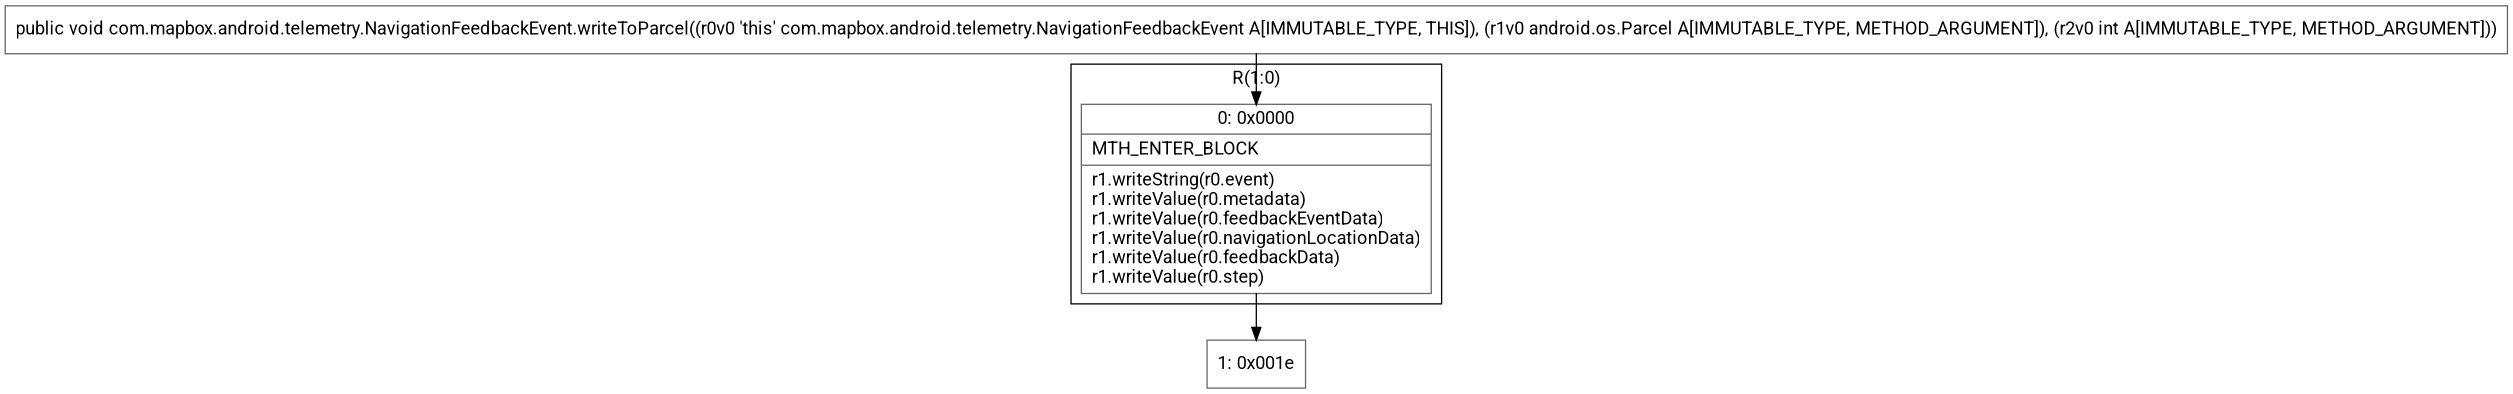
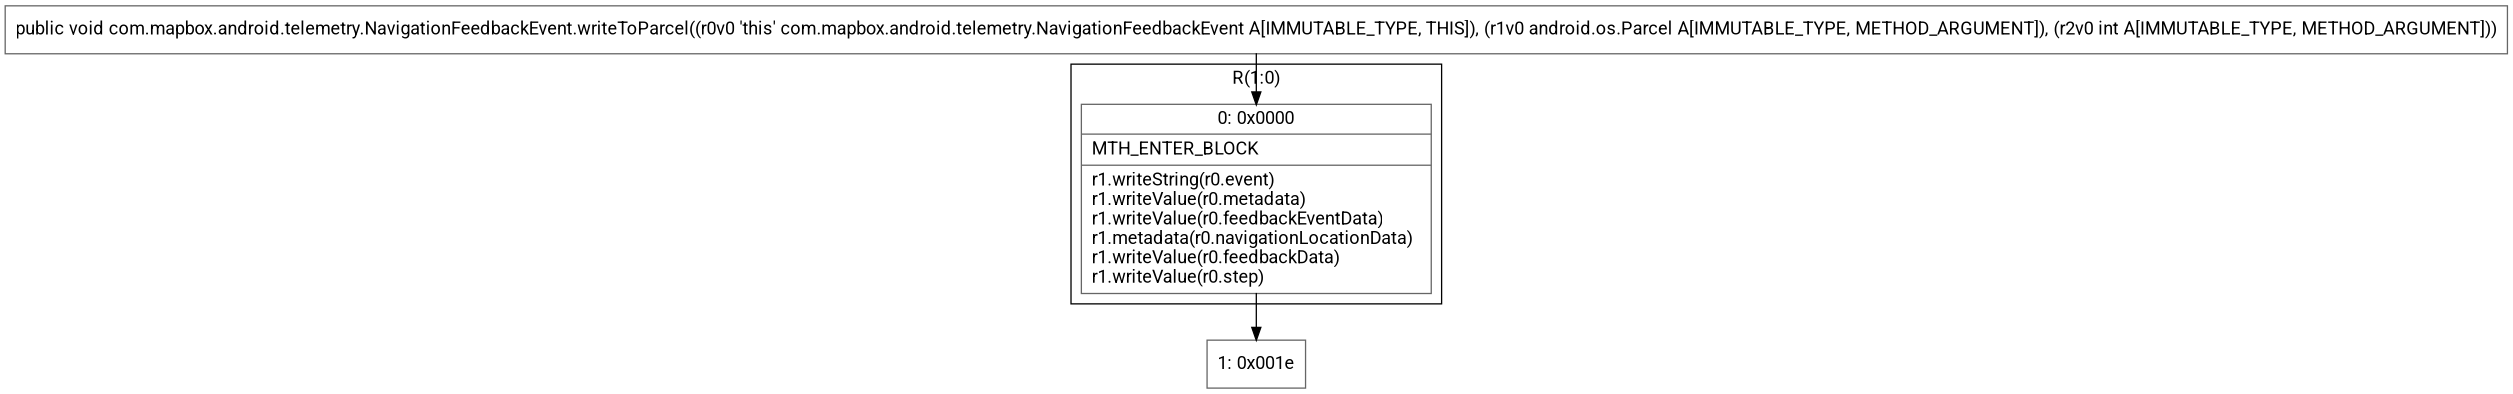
  digraph {
    fontname=Roboto
    node [color=gray40 shape=record fontname=Roboto]
    edge [fontname=Roboto]
-   n1 [label="{0\:\ 0x0000|MTH_ENTER_BLOCK\l|r1.writeString(r0.event)\lr1.writeValue(r0.metadata)\lr1.writeValue(r0.feedbackEventData)\lr1.writeValue(r0.navigationLocationData)\lr1.writeValue(r0.feedbackData)\lr1.writeValue(r0.step)\l}"]
+   n1 [label="{0\:\ 0x0000|MTH_ENTER_BLOCK\l|r1.writeString(r0.event)\lr1.writeValue(r0.metadata)\lr1.writeValue(r0.feedbackEventData)\lr1.metadata(r0.navigationLocationData)\lr1.writeValue(r0.feedbackData)\lr1.writeValue(r0.step)\l}"]
    n2 [label="{1\:\ 0x001e}"]
    n3 [label="{public void com.mapbox.android.telemetry.NavigationFeedbackEvent.writeToParcel((r0v0 'this' com.mapbox.android.telemetry.NavigationFeedbackEvent A[IMMUTABLE_TYPE, THIS]), (r1v0 android.os.Parcel A[IMMUTABLE_TYPE, METHOD_ARGUMENT]), (r2v0 int A[IMMUTABLE_TYPE, METHOD_ARGUMENT])) }"]
    subgraph cluster_1 {
      label="R(1:0)"
      n1
    }
    n1 -> n2
    n3 -> n1
  }
